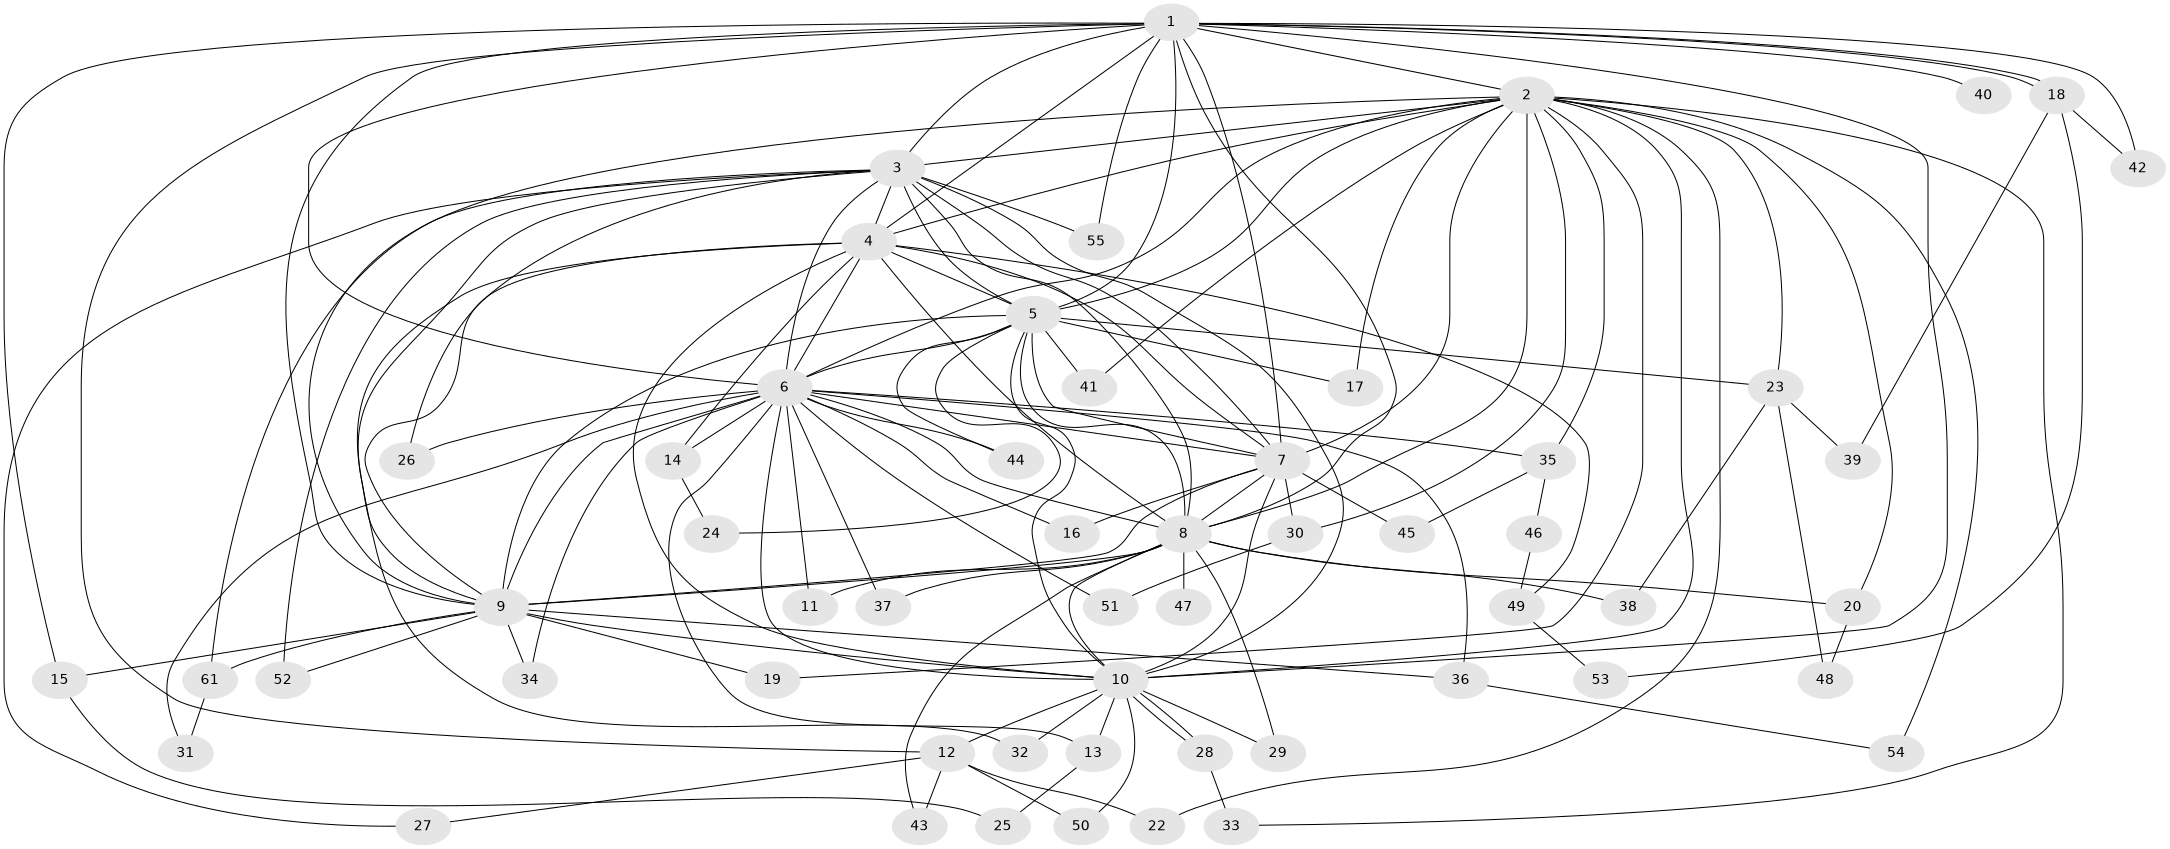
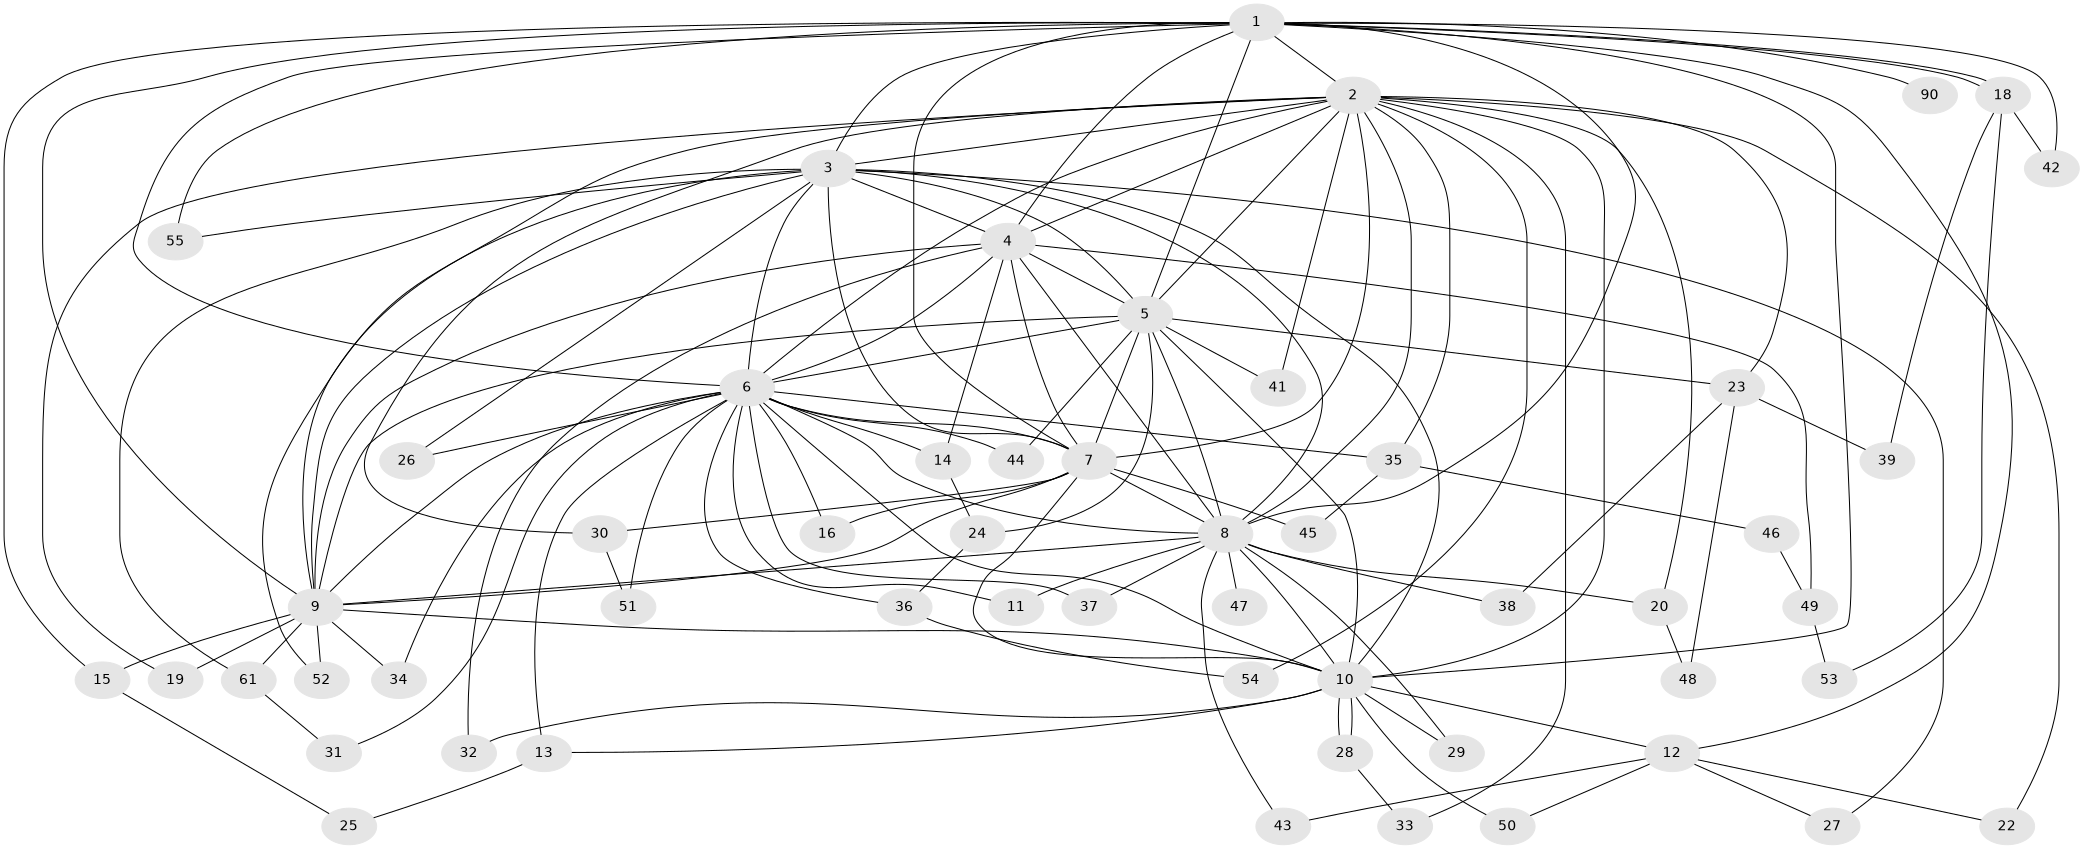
  graph {
    fontname="DejaVu Sans"
    node [color=gray90 fontname="DejaVu Sans" style=filled]
    edge [fontname="DejaVu Sans"]
    1
    2
    3
    4
    5
    6
    7
    8
    9
    10
    12
    15
    18
-   40
+   40 [label=90]
    42
    55
-   17
    19
    20
    22
    23
    30
    33
    35
    41
    54
    n27 [label=61]
    26
    27
    52
    14
    32
    49
    24
    44
    11
    13
    16
    31
    34
    36
    37
    51
    45
    47
    29
    38
    43
    28
    50
    25
    39
    53
    48
    46
    1 -- 2
    1 -- 3
    1 -- 4
    1 -- 5
    1 -- 6
    1 -- 7
    1 -- 8
    1 -- 9
    1 -- 10
    1 -- 12
    1 -- 15
    1 -- 18
    1 -- 18
    1 -- 40
    1 -- 42
    1 -- 55
    2 -- 3
    2 -- 4
    2 -- 5
    2 -- 6
    2 -- 7
    2 -- 8
    2 -- 9
    2 -- 10
-   2 -- 17
    2 -- 19
    2 -- 20
    2 -- 22
    2 -- 23
    2 -- 30
    2 -- 33
    2 -- 35
    2 -- 41
    2 -- 54
    3 -- 4
    3 -- 5
    3 -- 6
    3 -- 7
    3 -- 8
    3 -- 9
    3 -- 10
    3 -- 55
    3 -- n27
    3 -- 26
    3 -- 27
    3 -- 52
    4 -- 5
    4 -- 6
    4 -- 7
    4 -- 8
    4 -- 9
-   4 -- 10
    4 -- 14
    4 -- 32
    4 -- 49
    5 -- 6
    5 -- 7
    5 -- 8
    5 -- 9
    5 -- 10
-   5 -- 17
    5 -- 23
    5 -- 41
    5 -- 24
    5 -- 44
    6 -- 7
    6 -- 8
    6 -- 9
    6 -- 10
    6 -- 35
    6 -- 26
    6 -- 14
    6 -- 44
    6 -- 11
    6 -- 13
    6 -- 16
    6 -- 31
    6 -- 34
    6 -- 36
    6 -- 37
    6 -- 51
    7 -- 8
    7 -- 9
    7 -- 10
    7 -- 30
    7 -- 16
    7 -- 45
    8 -- 9
    8 -- 10
    8 -- 20
    8 -- 11
    8 -- 37
    8 -- 47
    8 -- 29
    8 -- 38
    8 -- 43
    9 -- 10
    9 -- 15
    9 -- 19
    9 -- n27
    9 -- 52
    9 -- 34
-   9 -- 36
+   24 -- 36
    10 -- 12
    10 -- 32
    10 -- 13
    10 -- 29
    10 -- 28
    10 -- 28
    10 -- 50
    12 -- 22
    12 -- 27
    12 -- 43
    12 -- 50
    15 -- 25
    18 -- 42
    18 -- 39
    18 -- 53
    20 -- 48
    23 -- 38
    23 -- 39
    23 -- 48
    30 -- 51
    35 -- 45
    35 -- 46
    n27 -- 31
    14 -- 24
    49 -- 53
    13 -- 25
    36 -- 54
    28 -- 33
    46 -- 49
  }
